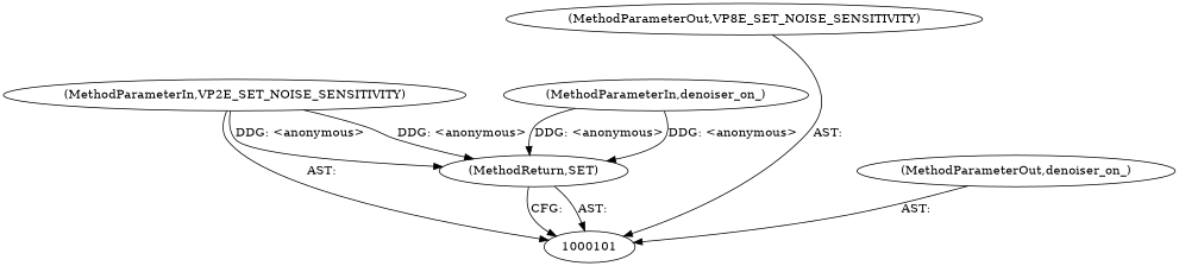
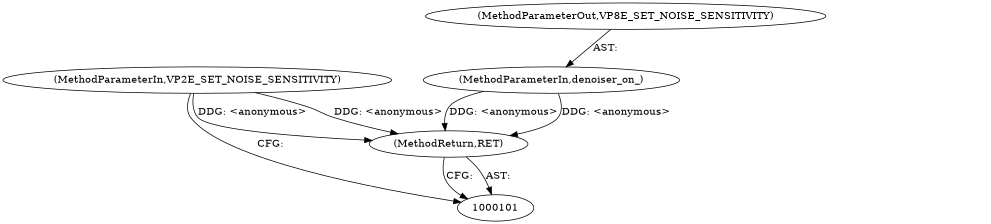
  digraph {
-   n1 [label="(MethodReturn,SET)"]
+   n1 [label="(MethodReturn,RET)"]
    1000101
    n3 [label="(MethodParameterIn,VP2E_SET_NOISE_SENSITIVITY)"]
    n4 [label="(MethodParameterOut,VP8E_SET_NOISE_SENSITIVITY)"]
    n5 [label="(MethodParameterIn,denoiser_on_)"]
-   n6 [label="(MethodParameterOut,denoiser_on_)"]
    n1 -> 1000101 [label="AST: "]
    n1 -> 1000101 [label="CFG: "]
    n3 -> n1 [label="DDG: <anonymous>"]
    n3 -> n1 [label="DDG: <anonymous>"]
-   n3 -> 1000101 [label="AST: "]
-   n4 -> 1000101 [label="AST: "]
+   n3 -> 1000101 [label="CFG: "]
+   n4 -> n5 [label="AST: "]
    n5 -> n1 [label="DDG: <anonymous>"]
    n5 -> n1 [label="DDG: <anonymous>"]
-   n6 -> 1000101 [label="AST: "]
  }
